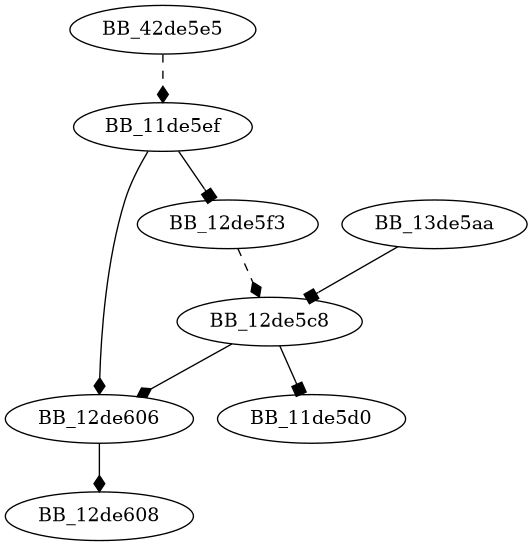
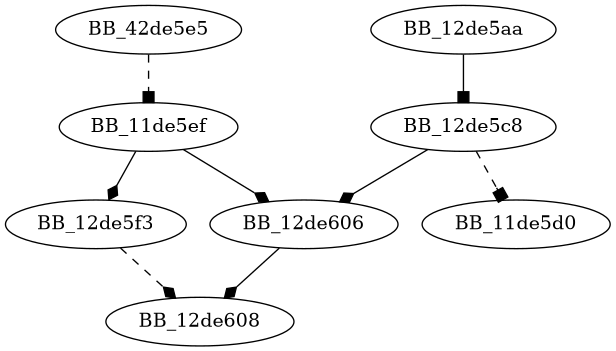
  digraph {
    edge [arrowhead=box style=solid]
    n1 [label=BB_12de5c8]
-   BB_12de5aa [label=BB_13de5aa]
+   BB_12de5aa
    n3 [label=BB_11de5d0]
    BB_12de606
    BB_12de608
    n6 [label=BB_42de5e5]
    n7 [label=BB_11de5ef]
    BB_12de5f3
-   n1 -> n3
+   n1 -> n3 [style=dashed]
    n1 -> BB_12de606 [arrowhead=diamond]
    BB_12de5aa -> n1
    BB_12de606 -> BB_12de608 [arrowhead=diamond]
-   n6 -> n7 [arrowhead=diamond style=dashed]
+   n6 -> n7 [style=dashed]
    n7 -> BB_12de606 [arrowhead=diamond]
-   n7 -> BB_12de5f3
-   BB_12de5f3 -> n1 [arrowhead=diamond style=dashed]
+   n7 -> BB_12de5f3 [arrowhead=diamond]
+   BB_12de5f3 -> BB_12de608 [arrowhead=diamond style=dashed]
  }
